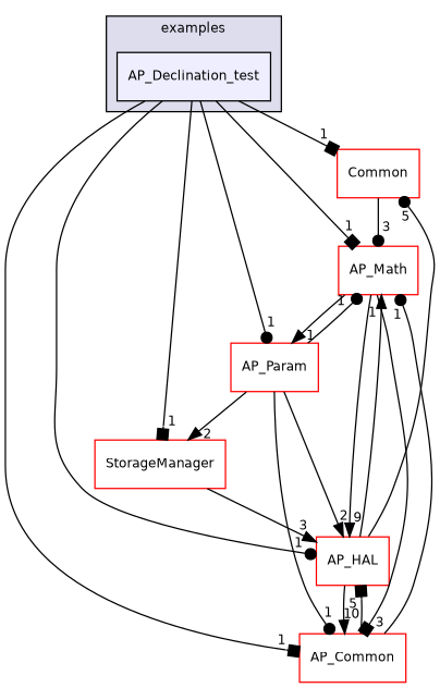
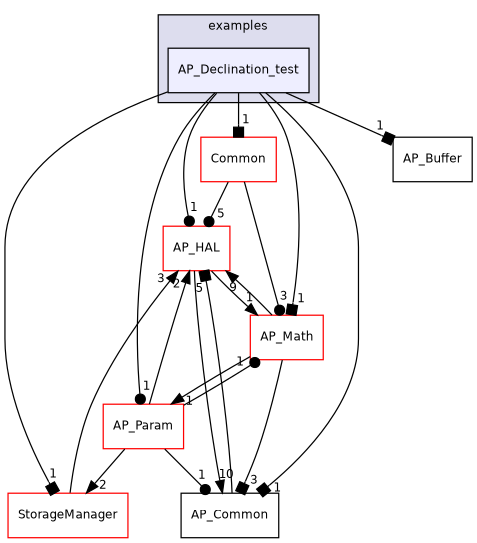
  digraph {
    compound=true
    node [fillcolor=white fontname=Helvetica fontsize=10 shape=box style=filled color=red]
    edge [arrowhead=box headlabel=1 labeldistance=1.5 labelfontname=Helvetica labelfontsize=10]
    n1 [fillcolor="#eeeeff" label=AP_Declination_test pencolor=black color=""]
    n2 [label=Common]
    n3 [label=AP_HAL]
    n4 [label=AP_Param]
+   n5 [label=AP_Buffer fillcolor="" style="" color=""]
    n6 [label=StorageManager]
    n7 [label=AP_Math]
-   n8 [label=AP_Common]
+   n8 [color=black label=AP_Common]
    subgraph cluster_1 {
      bgcolor="#ddddee"
      fontname=Helvetica
      fontsize=10
      label=examples
      pencolor=black
      n1
    }
    n1 -> n2
    n1 -> n3 [arrowhead=dot]
    n1 -> n4 [arrowhead=dot]
+   n1 -> n5
    n1 -> n6
    n1 -> n7
    n1 -> n8
-   n3 -> n2 [arrowhead=dot headlabel=5]
+   n2 -> n3 [arrowhead=dot headlabel=5]
    n2 -> n7 [arrowhead=dot headlabel=3]
    n3 -> n7 [arrowhead=normal]
    n3 -> n8 [arrowhead=normal headlabel=10]
    n4 -> n3 [arrowhead=normal headlabel=2]
    n4 -> n6 [arrowhead=normal headlabel=2]
    n4 -> n7 [arrowhead=dot]
    n4 -> n8 [arrowhead=dot]
    n6 -> n3 [arrowhead=normal headlabel=3]
    n7 -> n3 [arrowhead=normal headlabel=9]
    n7 -> n4 [arrowhead=normal]
    n7 -> n8 [headlabel=3]
    n8 -> n3 [headlabel=5]
-   n8 -> n7 [arrowhead=dot]
  }
